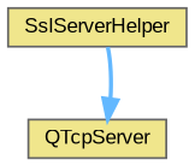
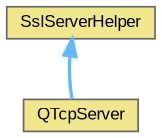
  digraph {
    fontname="Liberation Sans"
    node [color=gray40 fillcolor=khaki fontname="Liberation Sans" fontsize=10 shape=box style=filled]
    n1 [fontcolor=black height=0.2 label=SslServerHelper width=0.4]
    n2 [height=0.2 label=QTcpServer width=0.4]
-   n2 -> n1 [color=steelblue1 dir=back fontname="Liberation Sans" fontsize=10 labelfontname=Helvetica labelfontsize=10 style=bold]
+   n1 -> n2 [color=steelblue1 dir=back fontname="Liberation Sans" fontsize=10 labelfontname=Helvetica labelfontsize=10 style=bold]
  }
